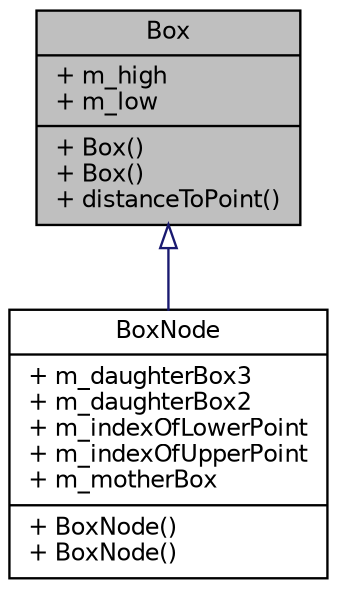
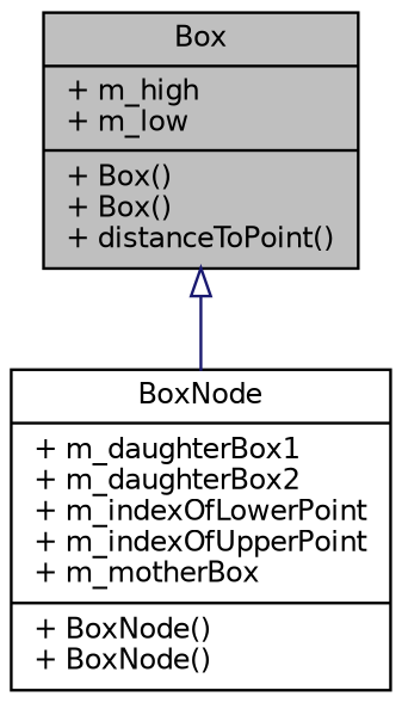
  digraph {
    node [color=black fontname=Helvetica fontsize=10 shape=record]
    n1 [fillcolor=grey75 fontcolor=black height=0.2 label="{Box\n|+ m_high\l+ m_low\l|+ Box()\l+ Box()\l+ distanceToPoint()\l}" style=filled width=0.4]
-   n2 [height=0.2 label="{BoxNode\n|+ m_daughterBox3\l+ m_daughterBox2\l+ m_indexOfLowerPoint\l+ m_indexOfUpperPoint\l+ m_motherBox\l|+ BoxNode()\l+ BoxNode()\l}" width=0.4]
+   n2 [height=0.2 label="{BoxNode\n|+ m_daughterBox1\l+ m_daughterBox2\l+ m_indexOfLowerPoint\l+ m_indexOfUpperPoint\l+ m_motherBox\l|+ BoxNode()\l+ BoxNode()\l}" width=0.4]
    n1 -> n2 [arrowtail=onormal color=midnightblue dir=back fontname=Helvetica fontsize=10 labelfontname=Helvetica labelfontsize=10 style=solid]
  }
